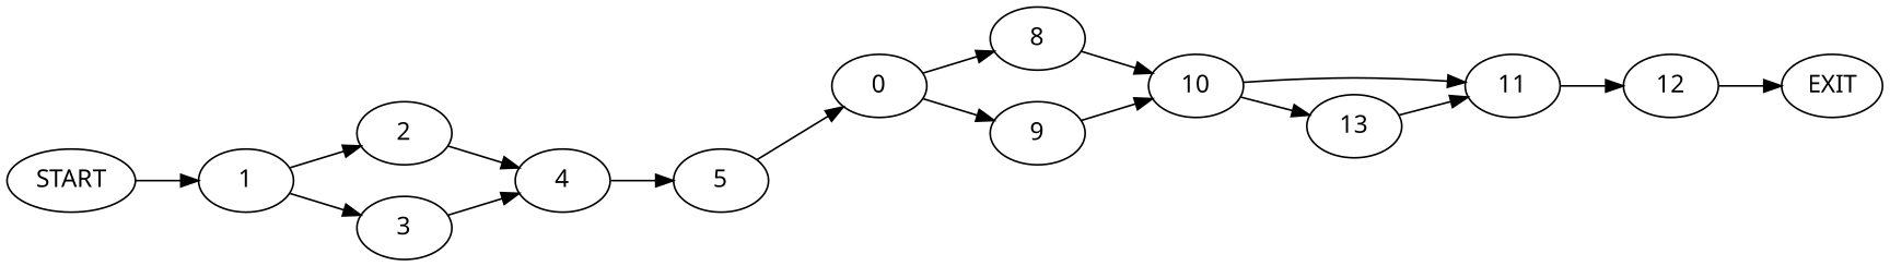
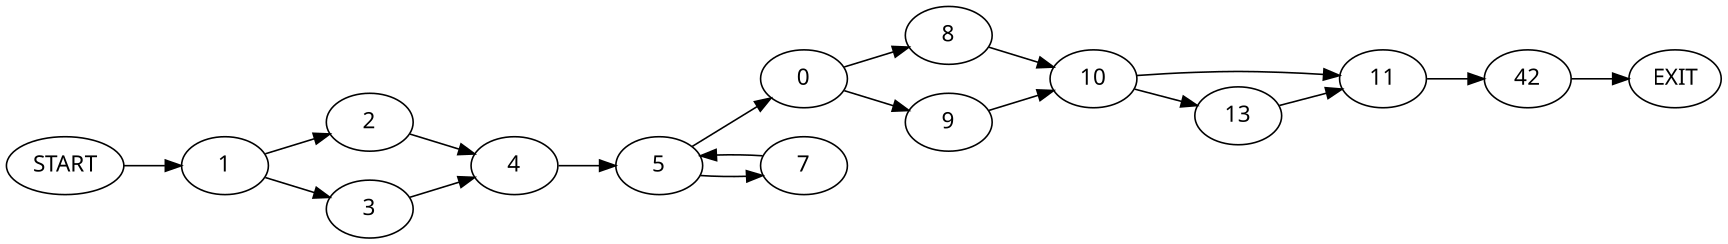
  digraph {
    fontname="Noto Sans"
    rankdir=LR
    node [fontname="Noto Sans"]
    edge [fontname="Noto Sans"]
    n1 [label=START]
    1
    2
    3
    n5 [label=EXIT]
    4
    5
    n8 [label=0]
+   7
    8
    9
    10
    11
    13
-   12
+   12 [label=42]
    n1 -> 1
    1 -> 2
    1 -> 3
    2 -> 4
    3 -> 4
    4 -> 5
    5 -> n8
+   5 -> 7
    n8 -> 8
    n8 -> 9
+   7 -> 5
    8 -> 10
    9 -> 10
    10 -> 11
    10 -> 13
    11 -> 12
    13 -> 11
    12 -> n5
  }
